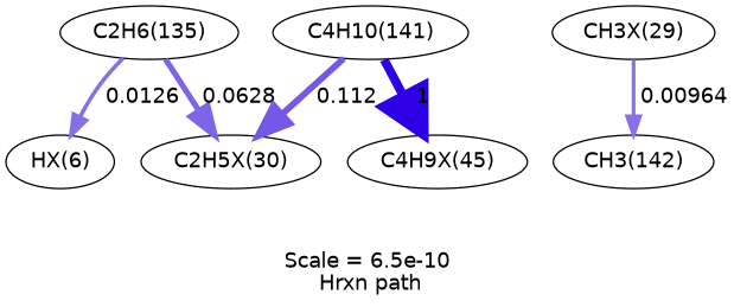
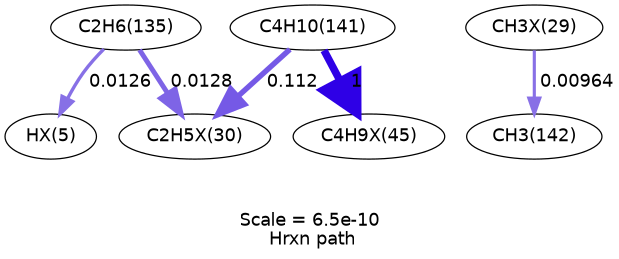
  digraph {
    fontname=Helvetica
    label="Scale = 6.5e-10\l Hrxn path"
    node [fontname=Helvetica]
    edge [fontname=Helvetica]
    n1 [label="C2H6(135)"]
-   n2 [label="HX(6)"]
+   n2 [label="HX(5)"]
    n3 [label="C2H5X(30)"]
    n4 [label="C4H10(141)"]
    n5 [label="C4H9X(45)"]
    n6 [label="CH3X(29)"]
    n7 [label="CH3(142)"]
    n1 -> n2 [arrowsize=1.35 color="0.7, 0.513, 0.9" label=" 0.0126" style="setlinewidth(2.7)"]
-   n1 -> n3 [arrowsize=1.96 color="0.7, 0.563, 0.9" label=" 0.0628" style="setlinewidth(3.91)"]
+   n1 -> n3 [arrowsize=1.96 color="0.7, 0.563, 0.9" label=" 0.0128" style="setlinewidth(3.91)"]
    n4 -> n3 [arrowsize=2.17 color="0.7, 0.612, 0.9" label=" 0.112" style="setlinewidth(4.34)"]
    n4 -> n5 [arrowsize=3 color="0.7, 1.5, 0.9" label=" 1" style="setlinewidth(6)"]
    n6 -> n7 [arrowsize=1.25 color="0.7, 0.51, 0.9" label=" 0.00964" style="setlinewidth(2.5)"]
  }
